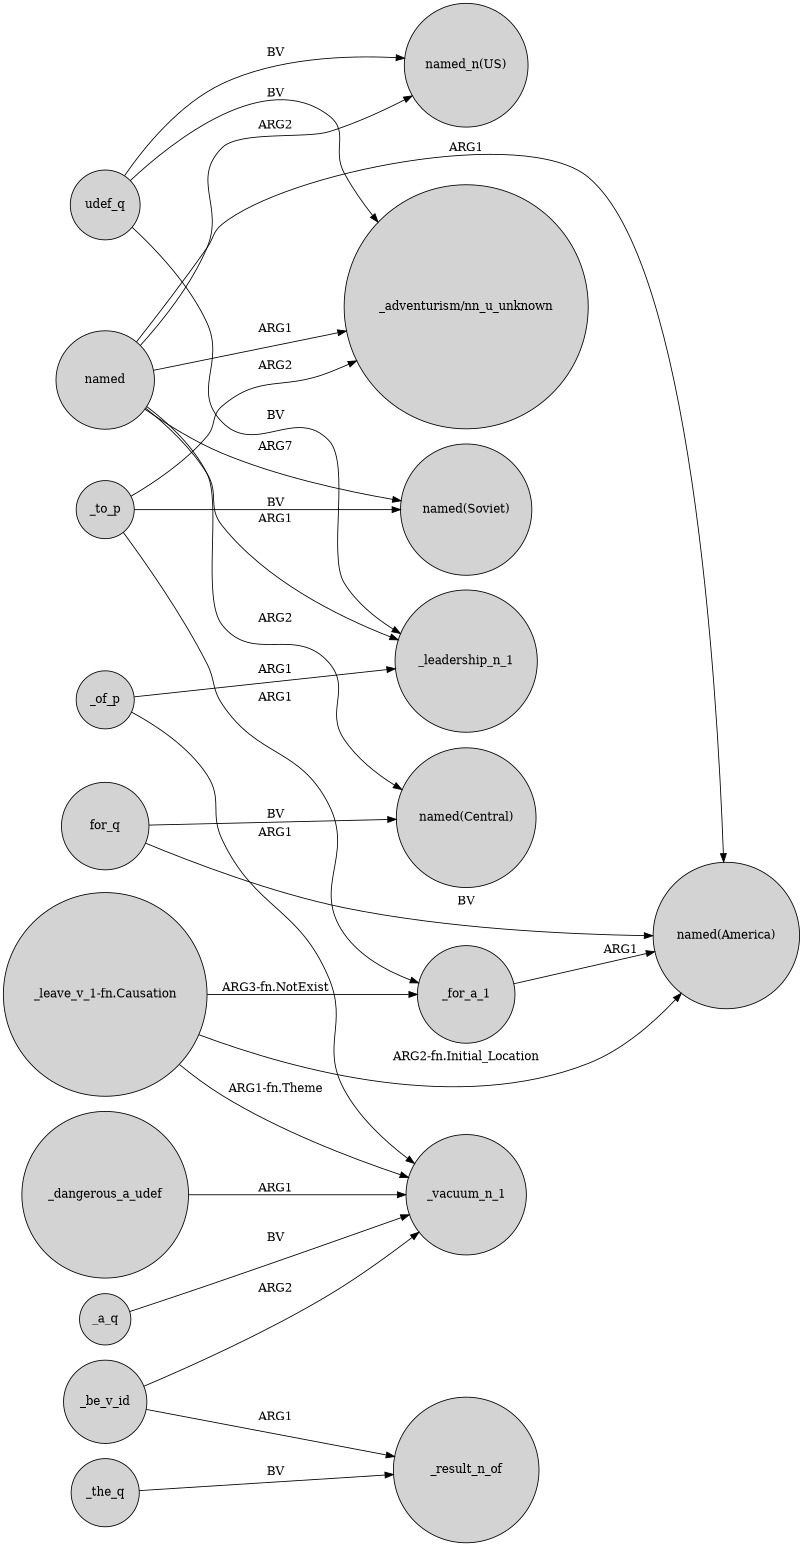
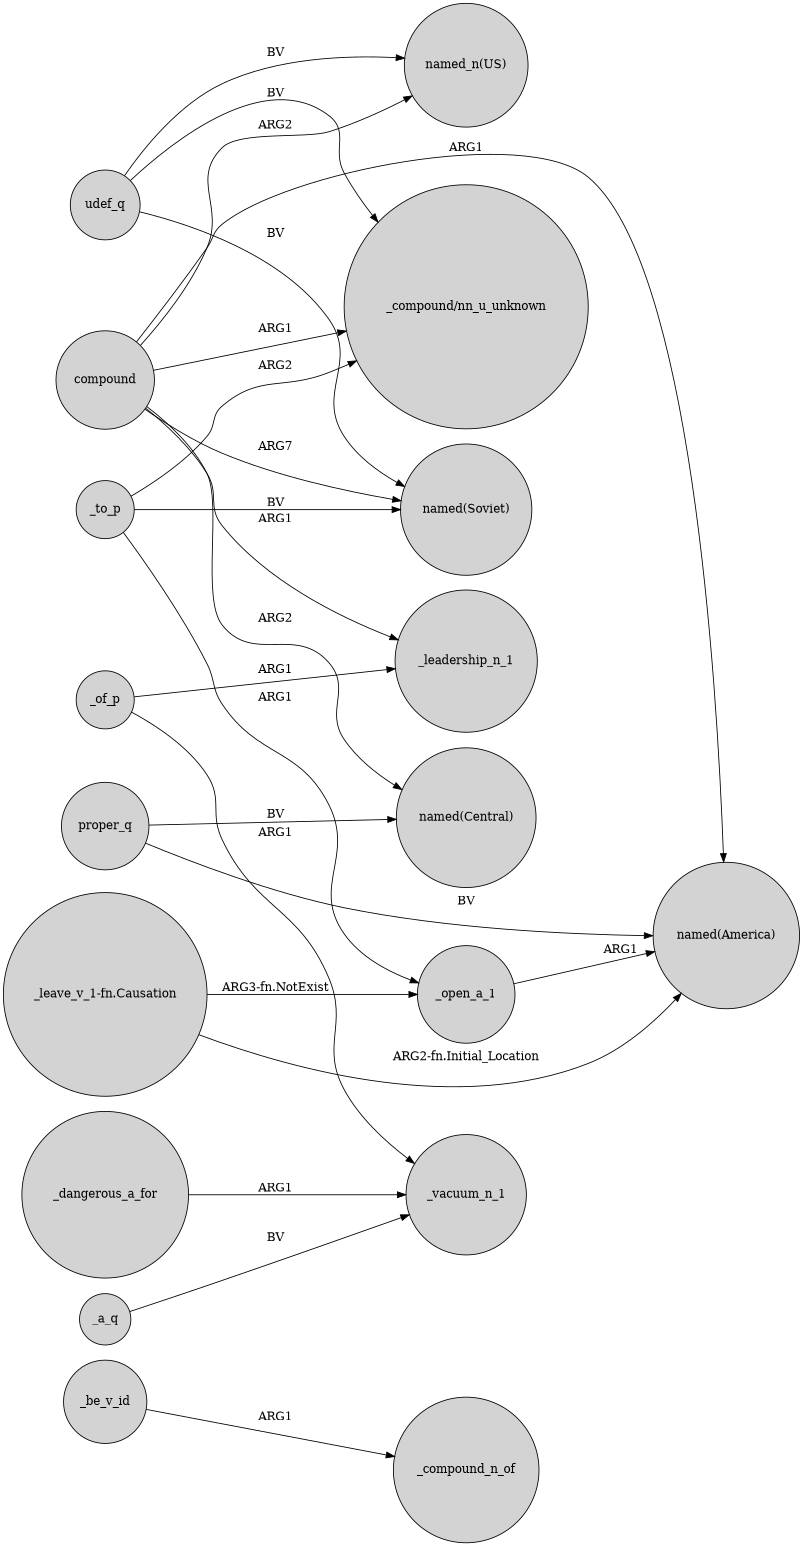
  digraph {
    rankdir=LR
    node [shape=circle style=filled]
    udef_q
    "named_n(US)"
-   "_adventurism/nn_u_unknown"
+   "_adventurism/nn_u_unknown" [label="_compound/nn_u_unknown"]
    _leadership_n_1
-   compound [label=named]
+   compound
    "named(Central)"
    "named(America)"
    "named(Soviet)"
-   _the_q
-   _result_n_of
+   _result_n_of [label=_compound_n_of]
    _to_p
-   _open_a_1 [label=_for_a_1]
-   _dangerous_a_for [label=_dangerous_a_udef]
+   _open_a_1
+   _dangerous_a_for
    _vacuum_n_1
-   proper_q [label=for_q]
+   proper_q
    "_leave_v_1-fn.Causation"
    _of_p
    _be_v_id
    _a_q
    udef_q -> "named_n(US)" [label=BV]
    udef_q -> "_adventurism/nn_u_unknown" [label=BV]
-   udef_q -> _leadership_n_1 [label=BV]
+   udef_q -> "named(Soviet)" [label=BV]
    compound -> "named_n(US)" [label=ARG2]
    compound -> "_adventurism/nn_u_unknown" [label=ARG1]
    compound -> _leadership_n_1 [label=ARG1]
    compound -> "named(Central)" [label=ARG2]
    compound -> "named(America)" [label=ARG1]
    compound -> "named(Soviet)" [label=ARG7]
-   _the_q -> _result_n_of [label=BV]
    _to_p -> "_adventurism/nn_u_unknown" [label=ARG2]
    _to_p -> "named(Soviet)" [label=BV]
    _to_p -> _open_a_1 [label=ARG1]
    _open_a_1 -> "named(America)" [label=ARG1]
    _dangerous_a_for -> _vacuum_n_1 [label=ARG1]
    proper_q -> "named(Central)" [label=BV]
    proper_q -> "named(America)" [label=BV]
    "_leave_v_1-fn.Causation" -> "named(America)" [label="ARG2-fn.Initial_Location"]
    "_leave_v_1-fn.Causation" -> _open_a_1 [label="ARG3-fn.NotExist"]
-   "_leave_v_1-fn.Causation" -> _vacuum_n_1 [label="ARG1-fn.Theme"]
    _of_p -> _leadership_n_1 [label=ARG1]
    _of_p -> _vacuum_n_1 [label=ARG1]
    _be_v_id -> _result_n_of [label=ARG1]
-   _be_v_id -> _vacuum_n_1 [label=ARG2]
    _a_q -> _vacuum_n_1 [label=BV]
  }
